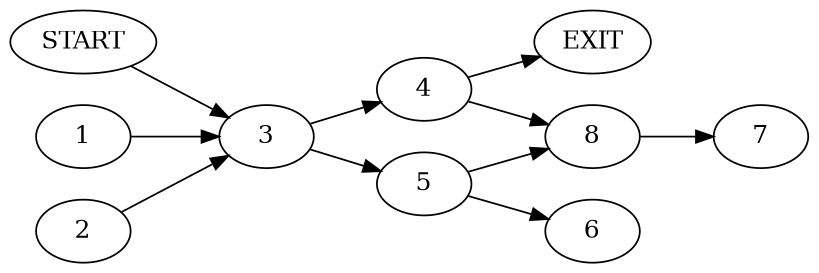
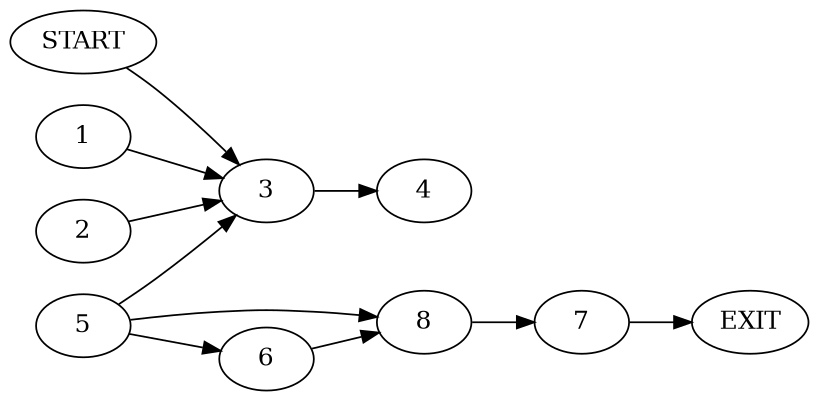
  digraph {
    rankdir=LR
    n1 [label=START]
    3
    1
    n4 [label=EXIT]
    2
    4
    5
    8
    6
    7
    n1 -> 3
    3 -> 4
-   3 -> 5
+   5 -> 3
    1 -> 3
    2 -> 3
-   4 -> 8
+   6 -> 8
    5 -> 8
    5 -> 6
    8 -> 7
-   4 -> n4
+   7 -> n4
  }
